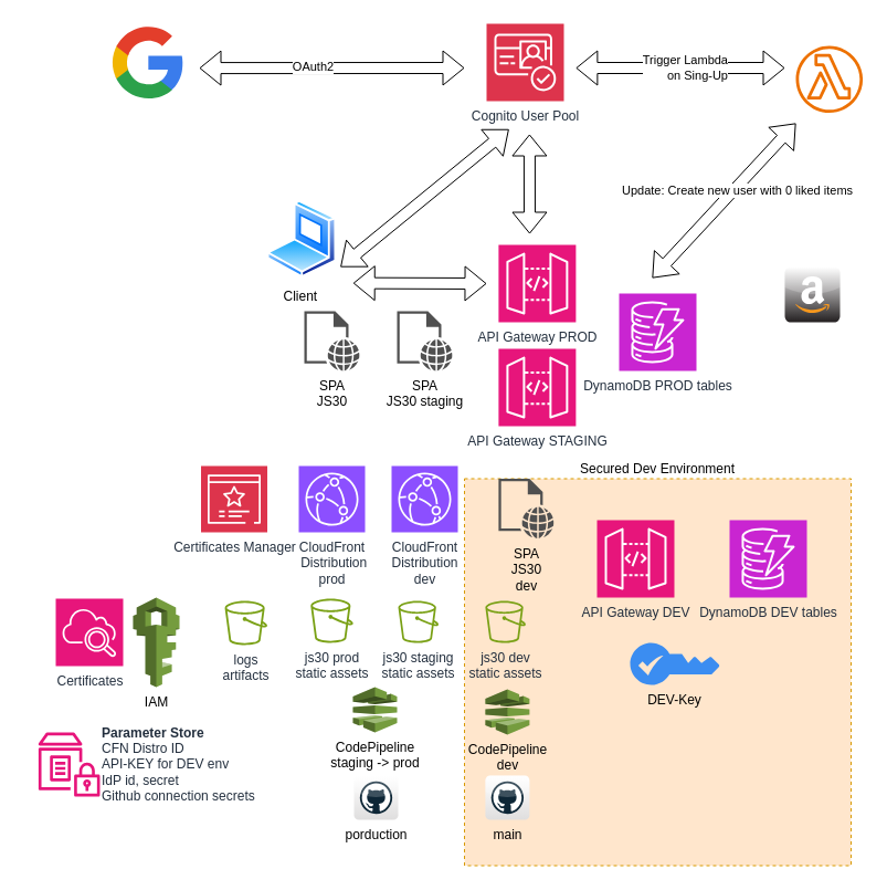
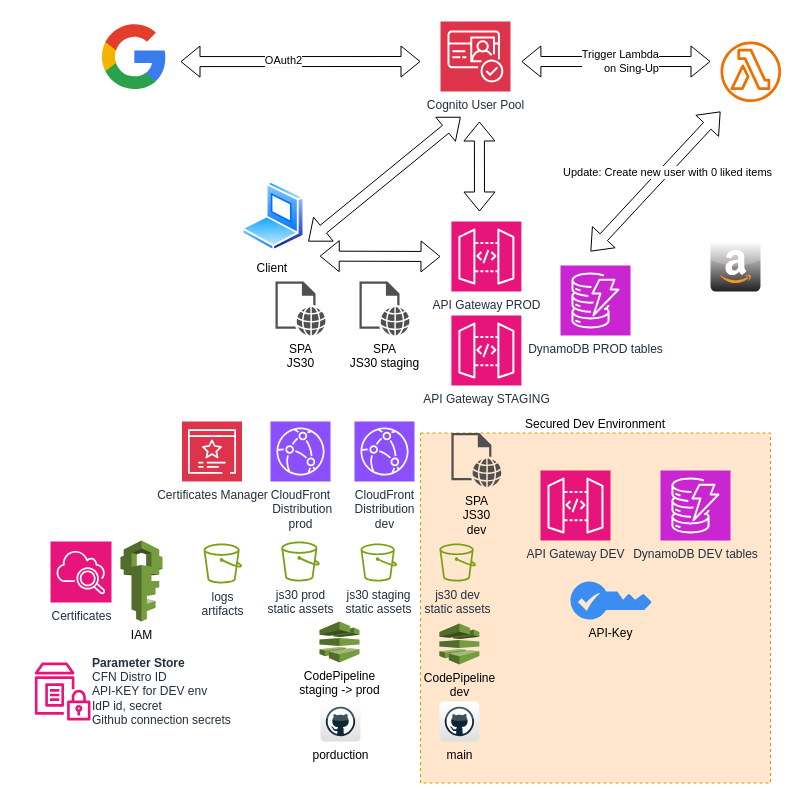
  <mxCell id="0" />
  <mxCell id="1" parent="0" />
  <mxCell id="2" value="Secured Dev Environment" style="whiteSpace=wrap;html=1;aspect=fixed;fillColor=#ffe6cc;strokeColor=#d79b00;dashed=1;labelPosition=center;verticalLabelPosition=top;align=center;verticalAlign=bottom;" parent="1" vertex="1"><mxGeometry x="420" y="432.5" width="350" height="350" as="geometry" /></mxCell>
  <mxCell id="3" value="porduction&lt;br&gt;" style="dashed=0;outlineConnect=0;html=1;align=center;labelPosition=center;verticalLabelPosition=bottom;verticalAlign=top;shape=mxgraph.webicons.github;gradientColor=#DFDEDE" parent="1" vertex="1"><mxGeometry x="320" y="701" width="40" height="40" as="geometry" /></mxCell>
  <mxCell id="4" value="CodePipeline&lt;br&gt;staging -&amp;gt; prod" style="outlineConnect=0;dashed=0;verticalLabelPosition=bottom;verticalAlign=top;align=center;html=1;shape=mxgraph.aws3.codepipeline;fillColor=#759C3E;gradientColor=none;" parent="1" vertex="1"><mxGeometry x="319" y="621" width="40" height="41" as="geometry" /></mxCell>
  <mxCell id="5" value="js30 prod&lt;br&gt;static assets" style="sketch=0;outlineConnect=0;fontColor=#232F3E;gradientColor=none;fillColor=#7AA116;strokeColor=none;dashed=0;verticalLabelPosition=bottom;verticalAlign=top;align=center;html=1;fontSize=12;fontStyle=0;aspect=fixed;pointerEvents=1;shape=mxgraph.aws4.bucket;" parent="1" vertex="1"><mxGeometry x="280.77" y="541" width="38.46" height="40" as="geometry" /></mxCell>
  <mxCell id="6" value="js30 staging&lt;br&gt;static assets" style="sketch=0;outlineConnect=0;fontColor=#232F3E;gradientColor=none;fillColor=#7AA116;strokeColor=none;dashed=0;verticalLabelPosition=bottom;verticalAlign=top;align=center;html=1;fontSize=12;fontStyle=0;aspect=fixed;pointerEvents=1;shape=mxgraph.aws4.bucket;" parent="1" vertex="1"><mxGeometry x="360" y="543" width="36.54" height="38" as="geometry" /></mxCell>
  <mxCell id="7" value="&lt;b&gt;Parameter Store&lt;/b&gt;&lt;br&gt;CFN Distro ID&lt;br&gt;API-KEY for DEV env&lt;br&gt;IdP id, secret&lt;br&gt;Github connection secrets" style="sketch=0;outlineConnect=0;fontColor=#232F3E;gradientColor=none;fillColor=#E7157B;strokeColor=none;dashed=0;verticalLabelPosition=middle;verticalAlign=middle;align=left;html=1;fontSize=12;fontStyle=0;aspect=fixed;pointerEvents=1;shape=mxgraph.aws4.parameter_store;labelPosition=right;" parent="1" vertex="1"><mxGeometry x="34.23" y="662" width="55.77" height="58" as="geometry" /></mxCell>
  <mxCell id="8" value="CloudFront&lt;br&gt;&amp;nbsp;Distribution &lt;br&gt;prod" style="sketch=0;points=[[0,0,0],[0.25,0,0],[0.5,0,0],[0.75,0,0],[1,0,0],[0,1,0],[0.25,1,0],[0.5,1,0],[0.75,1,0],[1,1,0],[0,0.25,0],[0,0.5,0],[0,0.75,0],[1,0.25,0],[1,0.5,0],[1,0.75,0]];outlineConnect=0;fontColor=#232F3E;fillColor=#8C4FFF;strokeColor=#ffffff;dashed=0;verticalLabelPosition=bottom;verticalAlign=top;align=center;html=1;fontSize=12;fontStyle=0;aspect=fixed;shape=mxgraph.aws4.resourceIcon;resIcon=mxgraph.aws4.cloudfront;" parent="1" vertex="1"><mxGeometry x="270" y="421" width="60" height="60" as="geometry" /></mxCell>
  <mxCell id="9" value="CloudFront&lt;br&gt;Distribution &lt;br&gt;dev" style="sketch=0;points=[[0,0,0],[0.25,0,0],[0.5,0,0],[0.75,0,0],[1,0,0],[0,1,0],[0.25,1,0],[0.5,1,0],[0.75,1,0],[1,1,0],[0,0.25,0],[0,0.5,0],[0,0.75,0],[1,0.25,0],[1,0.5,0],[1,0.75,0]];outlineConnect=0;fontColor=#232F3E;fillColor=#8C4FFF;strokeColor=#ffffff;dashed=0;verticalLabelPosition=bottom;verticalAlign=top;align=center;html=1;fontSize=12;fontStyle=0;aspect=fixed;shape=mxgraph.aws4.resourceIcon;resIcon=mxgraph.aws4.cloudfront;" parent="1" vertex="1"><mxGeometry x="354" y="421" width="60" height="60" as="geometry" /></mxCell>
  <mxCell id="10" value="API Gateway PROD" style="sketch=0;points=[[0,0,0],[0.25,0,0],[0.5,0,0],[0.75,0,0],[1,0,0],[0,1,0],[0.25,1,0],[0.5,1,0],[0.75,1,0],[1,1,0],[0,0.25,0],[0,0.5,0],[0,0.75,0],[1,0.25,0],[1,0.5,0],[1,0.75,0]];outlineConnect=0;fontColor=#232F3E;fillColor=#E7157B;strokeColor=#ffffff;dashed=0;verticalLabelPosition=bottom;verticalAlign=top;align=center;html=1;fontSize=12;fontStyle=0;aspect=fixed;shape=mxgraph.aws4.resourceIcon;resIcon=mxgraph.aws4.api_gateway;" parent="1" vertex="1"><mxGeometry x="450.89" y="221" width="70" height="70" as="geometry" /></mxCell>
  <mxCell id="11" value="DynamoDB PROD tables" style="sketch=0;points=[[0,0,0],[0.25,0,0],[0.5,0,0],[0.75,0,0],[1,0,0],[0,1,0],[0.25,1,0],[0.5,1,0],[0.75,1,0],[1,1,0],[0,0.25,0],[0,0.5,0],[0,0.75,0],[1,0.25,0],[1,0.5,0],[1,0.75,0]];outlineConnect=0;fontColor=#232F3E;fillColor=#C925D1;strokeColor=#ffffff;dashed=0;verticalLabelPosition=bottom;verticalAlign=top;align=center;html=1;fontSize=12;fontStyle=0;aspect=fixed;shape=mxgraph.aws4.resourceIcon;resIcon=mxgraph.aws4.dynamodb;" parent="1" vertex="1"><mxGeometry x="560" y="265" width="70" height="70" as="geometry" /></mxCell>
  <mxCell id="12" value="API Gateway STAGING" style="sketch=0;points=[[0,0,0],[0.25,0,0],[0.5,0,0],[0.75,0,0],[1,0,0],[0,1,0],[0.25,1,0],[0.5,1,0],[0.75,1,0],[1,1,0],[0,0.25,0],[0,0.5,0],[0,0.75,0],[1,0.25,0],[1,0.5,0],[1,0.75,0]];outlineConnect=0;fontColor=#232F3E;fillColor=#E7157B;strokeColor=#ffffff;dashed=0;verticalLabelPosition=bottom;verticalAlign=top;align=center;html=1;fontSize=12;fontStyle=0;aspect=fixed;shape=mxgraph.aws4.resourceIcon;resIcon=mxgraph.aws4.api_gateway;" parent="1" vertex="1"><mxGeometry x="450.89" y="315" width="70" height="70" as="geometry" /></mxCell>
  <mxCell id="13" value="IAM" style="outlineConnect=0;dashed=0;verticalLabelPosition=bottom;verticalAlign=top;align=center;html=1;shape=mxgraph.aws3.iam;fillColor=#759C3E;gradientColor=none;" parent="1" vertex="1"><mxGeometry x="120" y="540" width="42" height="81" as="geometry" /></mxCell>
  <mxCell id="14" value="Certificates Manager&lt;br&gt;" style="sketch=0;points=[[0,0,0],[0.25,0,0],[0.5,0,0],[0.75,0,0],[1,0,0],[0,1,0],[0.25,1,0],[0.5,1,0],[0.75,1,0],[1,1,0],[0,0.25,0],[0,0.5,0],[0,0.75,0],[1,0.25,0],[1,0.5,0],[1,0.75,0]];outlineConnect=0;fontColor=#232F3E;fillColor=#DD344C;strokeColor=#ffffff;dashed=0;verticalLabelPosition=bottom;verticalAlign=top;align=center;html=1;fontSize=12;fontStyle=0;aspect=fixed;shape=mxgraph.aws4.resourceIcon;resIcon=mxgraph.aws4.certificate_manager_3;" parent="1" vertex="1"><mxGeometry x="181.5" y="421" width="60" height="60" as="geometry" /></mxCell>
  <mxCell id="15" value="Cognito User Pool" style="sketch=0;points=[[0,0,0],[0.25,0,0],[0.5,0,0],[0.75,0,0],[1,0,0],[0,1,0],[0.25,1,0],[0.5,1,0],[0.75,1,0],[1,1,0],[0,0.25,0],[0,0.5,0],[0,0.75,0],[1,0.25,0],[1,0.5,0],[1,0.75,0]];outlineConnect=0;fontColor=#232F3E;fillColor=#DD344C;strokeColor=#ffffff;dashed=0;verticalLabelPosition=bottom;verticalAlign=top;align=center;html=1;fontSize=12;fontStyle=0;aspect=fixed;shape=mxgraph.aws4.resourceIcon;resIcon=mxgraph.aws4.cognito;" parent="1" vertex="1"><mxGeometry x="440" y="21" width="70" height="70" as="geometry" /></mxCell>
  <mxCell id="16" value="Client&amp;nbsp;" style="image;aspect=fixed;perimeter=ellipsePerimeter;html=1;align=center;shadow=0;dashed=0;spacingTop=3;image=img/lib/active_directory/laptop_client.svg;" parent="1" vertex="1"><mxGeometry x="241.5" y="181" width="63" height="70" as="geometry" /></mxCell>
  <mxCell id="17" value="" style="dashed=0;outlineConnect=0;html=1;align=center;labelPosition=center;verticalLabelPosition=bottom;verticalAlign=top;shape=mxgraph.webicons.amazon_2;gradientColor=#231F20" parent="1" vertex="1"><mxGeometry x="710" y="241" width="50" height="50" as="geometry" /></mxCell>
  <mxCell id="18" value="" style="dashed=0;outlineConnect=0;html=1;align=center;labelPosition=center;verticalLabelPosition=bottom;verticalAlign=top;shape=mxgraph.weblogos.google" parent="1" vertex="1"><mxGeometry x="100" y="21" width="65.2" height="69.4" as="geometry" /></mxCell>
  <mxCell id="19" value="" style="shape=image;html=1;verticalAlign=top;verticalLabelPosition=bottom;labelBackgroundColor=#ffffff;imageAspect=0;aspect=fixed;image=https://cdn3.iconfinder.com/data/icons/2018-social-media-logotypes/1000/2018_social_media_popular_app_logo_facebook-128.png" parent="1" vertex="1"><mxGeometry x="20" y="20.4" width="70" height="70" as="geometry" /></mxCell>
  <mxCell id="20" value="SPA&lt;br&gt;JS30&lt;br&gt;" style="sketch=0;pointerEvents=1;shadow=0;dashed=0;html=1;strokeColor=none;fillColor=#505050;labelPosition=center;verticalLabelPosition=bottom;verticalAlign=top;outlineConnect=0;align=center;shape=mxgraph.office.concepts.web_page;" parent="1" vertex="1"><mxGeometry x="275" y="281" width="50" height="54" as="geometry" /></mxCell>
  <mxCell id="21" value="logs&lt;br&gt;artifacts&lt;br&gt;" style="sketch=0;outlineConnect=0;fontColor=#232F3E;gradientColor=none;fillColor=#7AA116;strokeColor=none;dashed=0;verticalLabelPosition=bottom;verticalAlign=top;align=center;html=1;fontSize=12;fontStyle=0;aspect=fixed;pointerEvents=1;shape=mxgraph.aws4.bucket;" parent="1" vertex="1"><mxGeometry x="203.04" y="543" width="38.46" height="40" as="geometry" /></mxCell>
  <mxCell id="22" value="Certificates" style="sketch=0;points=[[0,0,0],[0.25,0,0],[0.5,0,0],[0.75,0,0],[1,0,0],[0,1,0],[0.25,1,0],[0.5,1,0],[0.75,1,0],[1,1,0],[0,0.25,0],[0,0.5,0],[0,0.75,0],[1,0.25,0],[1,0.5,0],[1,0.75,0]];points=[[0,0,0],[0.25,0,0],[0.5,0,0],[0.75,0,0],[1,0,0],[0,1,0],[0.25,1,0],[0.5,1,0],[0.75,1,0],[1,1,0],[0,0.25,0],[0,0.5,0],[0,0.75,0],[1,0.25,0],[1,0.5,0],[1,0.75,0]];outlineConnect=0;fontColor=#232F3E;fillColor=#E7157B;strokeColor=#ffffff;dashed=0;verticalLabelPosition=bottom;verticalAlign=top;align=center;html=1;fontSize=12;fontStyle=0;aspect=fixed;shape=mxgraph.aws4.resourceIcon;resIcon=mxgraph.aws4.cloudwatch_2;" parent="1" vertex="1"><mxGeometry x="50" y="541" width="61" height="61" as="geometry" /></mxCell>
  <mxCell id="23" value="" style="shape=flexArrow;endArrow=classic;startArrow=classic;html=1;rounded=0;" parent="1" edge="1"><mxGeometry width="100" height="100" relative="1" as="geometry"><mxPoint x="180" y="61.1" as="sourcePoint" /><mxPoint x="420" y="61" as="targetPoint" /></mxGeometry></mxCell>
  <mxCell id="24" value="OAuth2" style="edgeLabel;html=1;align=center;verticalAlign=middle;resizable=0;points=[];" parent="23" vertex="1" connectable="0"><mxGeometry x="-0.142" y="2" relative="1" as="geometry"><mxPoint as="offset" /></mxGeometry></mxCell>
  <mxCell id="25" value="" style="shape=flexArrow;endArrow=classic;startArrow=classic;html=1;rounded=0;" parent="1" edge="1"><mxGeometry width="100" height="100" relative="1" as="geometry"><mxPoint x="307.75" y="240.997" as="sourcePoint" /><mxPoint x="460.25" y="116.42" as="targetPoint" /></mxGeometry></mxCell>
  <mxCell id="26" value="" style="shape=flexArrow;endArrow=classic;startArrow=classic;html=1;rounded=0;" parent="1" edge="1"><mxGeometry width="100" height="100" relative="1" as="geometry"><mxPoint x="319.23" y="255.6" as="sourcePoint" /><mxPoint x="440" y="256" as="targetPoint" /></mxGeometry></mxCell>
  <mxCell id="27" value="" style="shape=flexArrow;endArrow=classic;startArrow=classic;html=1;rounded=0;" parent="1" edge="1"><mxGeometry width="100" height="100" relative="1" as="geometry"><mxPoint x="479" y="211" as="sourcePoint" /><mxPoint x="478.888" y="121" as="targetPoint" /></mxGeometry></mxCell>
  <mxCell id="28" value="SPA&lt;br&gt;JS30 staging" style="sketch=0;pointerEvents=1;shadow=0;dashed=0;html=1;strokeColor=none;fillColor=#505050;labelPosition=center;verticalLabelPosition=bottom;verticalAlign=top;outlineConnect=0;align=center;shape=mxgraph.office.concepts.web_page;" parent="1" vertex="1"><mxGeometry x="359" y="281" width="50" height="54" as="geometry" /></mxCell>
  <mxCell id="29" value="API Gateway DEV&lt;br&gt;" style="sketch=0;points=[[0,0,0],[0.25,0,0],[0.5,0,0],[0.75,0,0],[1,0,0],[0,1,0],[0.25,1,0],[0.5,1,0],[0.75,1,0],[1,1,0],[0,0.25,0],[0,0.5,0],[0,0.75,0],[1,0.25,0],[1,0.5,0],[1,0.75,0]];outlineConnect=0;fontColor=#232F3E;fillColor=#E7157B;strokeColor=#ffffff;dashed=0;verticalLabelPosition=bottom;verticalAlign=top;align=center;html=1;fontSize=12;fontStyle=0;aspect=fixed;shape=mxgraph.aws4.resourceIcon;resIcon=mxgraph.aws4.api_gateway;" parent="1" vertex="1"><mxGeometry x="540" y="470" width="70" height="70" as="geometry" /></mxCell>
  <mxCell id="30" value="main" style="dashed=0;outlineConnect=0;html=1;align=center;labelPosition=center;verticalLabelPosition=bottom;verticalAlign=top;shape=mxgraph.webicons.github;gradientColor=#DFDEDE" parent="1" vertex="1"><mxGeometry x="438.89" y="701" width="40" height="40" as="geometry" /></mxCell>
  <mxCell id="31" value="CodePipeline&lt;br&gt;dev" style="outlineConnect=0;dashed=0;verticalLabelPosition=bottom;verticalAlign=top;align=center;html=1;shape=mxgraph.aws3.codepipeline;fillColor=#759C3E;gradientColor=none;" parent="1" vertex="1"><mxGeometry x="438.89" y="623" width="40" height="41" as="geometry" /></mxCell>
  <mxCell id="32" value="js30 dev&lt;br&gt;static assets&lt;br&gt;" style="sketch=0;outlineConnect=0;fontColor=#232F3E;gradientColor=none;fillColor=#7AA116;strokeColor=none;dashed=0;verticalLabelPosition=bottom;verticalAlign=top;align=center;html=1;fontSize=12;fontStyle=0;aspect=fixed;pointerEvents=1;shape=mxgraph.aws4.bucket;" parent="1" vertex="1"><mxGeometry x="438.89" y="543" width="36.54" height="38" as="geometry" /></mxCell>
  <mxCell id="33" value="DynamoDB DEV tables&lt;br&gt;" style="sketch=0;points=[[0,0,0],[0.25,0,0],[0.5,0,0],[0.75,0,0],[1,0,0],[0,1,0],[0.25,1,0],[0.5,1,0],[0.75,1,0],[1,1,0],[0,0.25,0],[0,0.5,0],[0,0.75,0],[1,0.25,0],[1,0.5,0],[1,0.75,0]];outlineConnect=0;fontColor=#232F3E;fillColor=#C925D1;strokeColor=#ffffff;dashed=0;verticalLabelPosition=bottom;verticalAlign=top;align=center;html=1;fontSize=12;fontStyle=0;aspect=fixed;shape=mxgraph.aws4.resourceIcon;resIcon=mxgraph.aws4.dynamodb;" parent="1" vertex="1"><mxGeometry x="660" y="470" width="70" height="70" as="geometry" /></mxCell>
- <mxCell id="34" value="DEV-Key" style="sketch=0;html=1;aspect=fixed;strokeColor=none;shadow=0;fillColor=#3B8DF1;verticalAlign=top;labelPosition=center;verticalLabelPosition=bottom;shape=mxgraph.gcp2.key" parent="1" vertex="1"><mxGeometry x="570" y="581" width="80.85" height="38" as="geometry" /></mxCell>
+ <mxCell id="34" value="API-Key" style="sketch=0;html=1;aspect=fixed;strokeColor=none;shadow=0;fillColor=#3B8DF1;verticalAlign=top;labelPosition=center;verticalLabelPosition=bottom;shape=mxgraph.gcp2.key" parent="1" vertex="1"><mxGeometry x="570" y="581" width="80.85" height="38" as="geometry" /></mxCell>
  <mxCell id="35" value="SPA&lt;br&gt;JS30 &lt;br&gt;dev" style="sketch=0;pointerEvents=1;shadow=0;dashed=0;html=1;strokeColor=none;fillColor=#505050;labelPosition=center;verticalLabelPosition=bottom;verticalAlign=top;outlineConnect=0;align=center;shape=mxgraph.office.concepts.web_page;" parent="1" vertex="1"><mxGeometry x="450.89" y="432.5" width="50" height="54" as="geometry" /></mxCell>
  <mxCell id="36" value="" style="sketch=0;outlineConnect=0;fontColor=#232F3E;gradientColor=none;fillColor=#ED7100;strokeColor=none;dashed=0;verticalLabelPosition=bottom;verticalAlign=top;align=center;html=1;fontSize=12;fontStyle=0;aspect=fixed;pointerEvents=1;shape=mxgraph.aws4.lambda_function;" vertex="1" parent="1"><mxGeometry x="720" y="41" width="60.6" height="60.6" as="geometry" /></mxCell>
  <mxCell id="37" value="" style="shape=flexArrow;endArrow=classic;startArrow=classic;html=1;rounded=0;" edge="1" parent="1"><mxGeometry width="100" height="100" relative="1" as="geometry"><mxPoint x="520.89" y="61" as="sourcePoint" /><mxPoint x="710" y="61" as="targetPoint" /></mxGeometry></mxCell>
  <mxCell id="38" value="Trigger Lambda &lt;br&gt;on Sing-Up" style="edgeLabel;html=1;align=right;verticalAlign=middle;resizable=0;points=[];labelPosition=left;verticalLabelPosition=middle;" vertex="1" connectable="0" parent="37"><mxGeometry x="0.456" y="1" relative="1" as="geometry"><mxPoint as="offset" /></mxGeometry></mxCell>
  <mxCell id="39" value="" style="shape=flexArrow;endArrow=classic;startArrow=classic;html=1;rounded=0;" edge="1" parent="1"><mxGeometry width="100" height="100" relative="1" as="geometry"><mxPoint x="590" y="250.997" as="sourcePoint" /><mxPoint x="720" y="111" as="targetPoint" /></mxGeometry></mxCell>
  <mxCell id="40" value="Update: Create new user with 0 liked items" style="edgeLabel;html=1;align=center;verticalAlign=middle;resizable=0;points=[];" vertex="1" connectable="0" parent="39"><mxGeometry x="0.155" y="-2" relative="1" as="geometry"><mxPoint as="offset" /></mxGeometry></mxCell>
